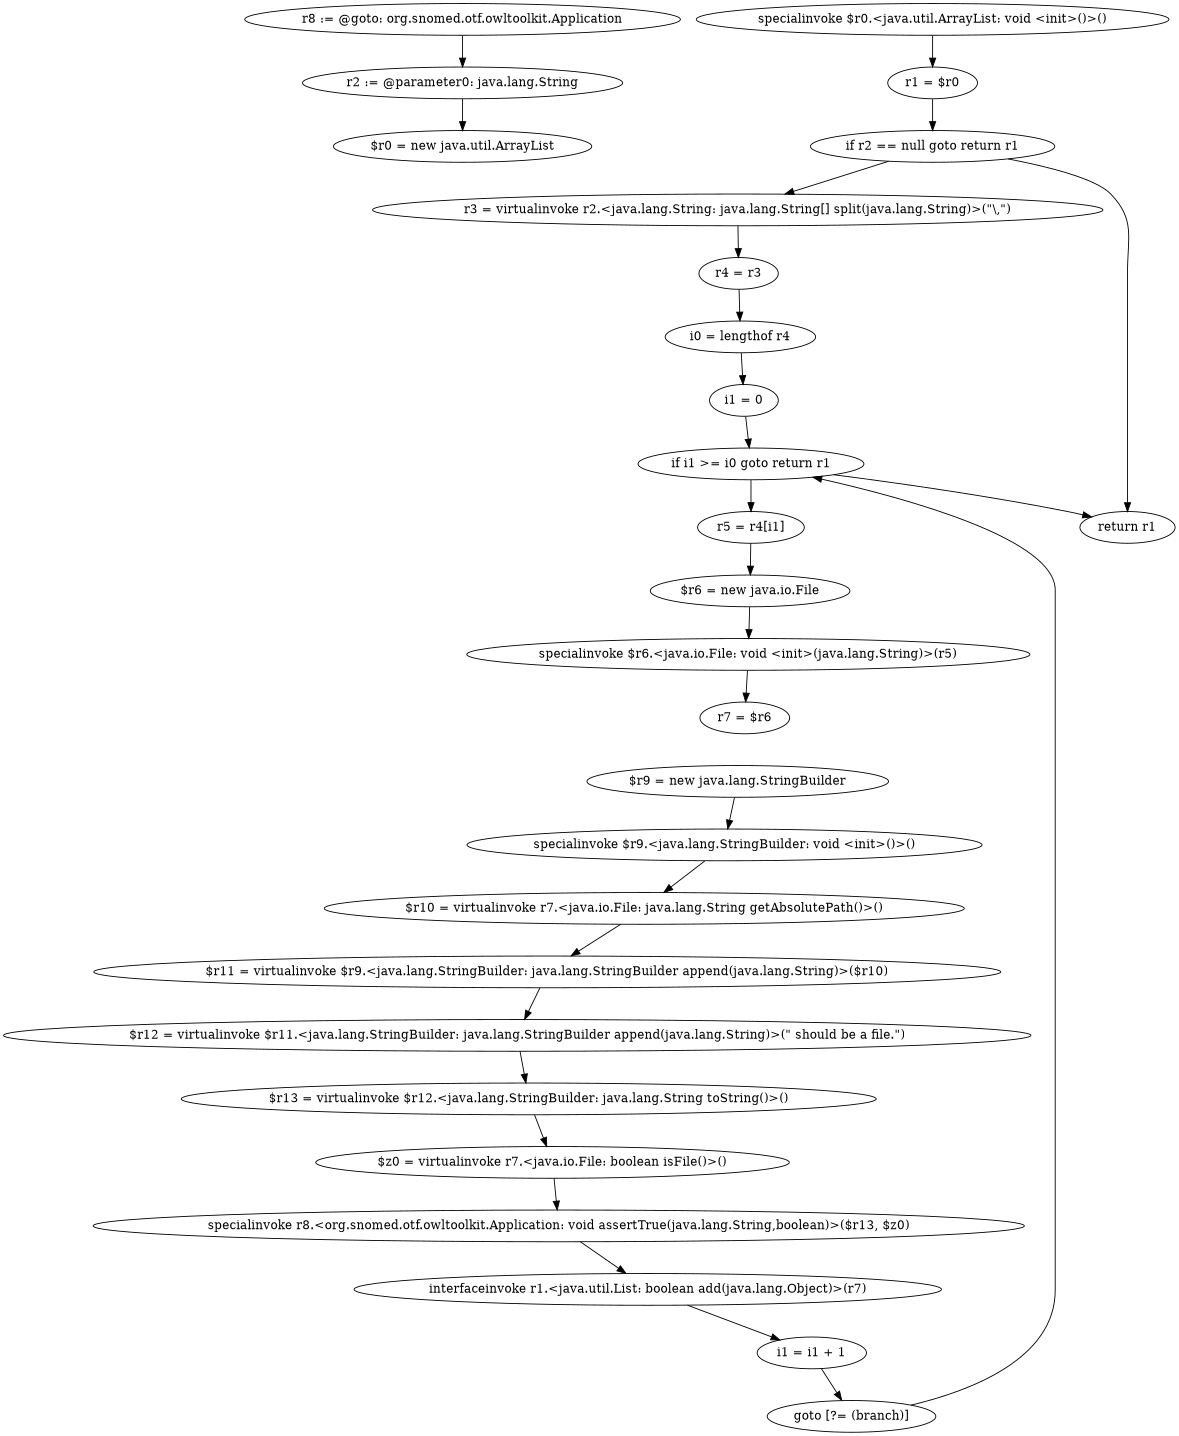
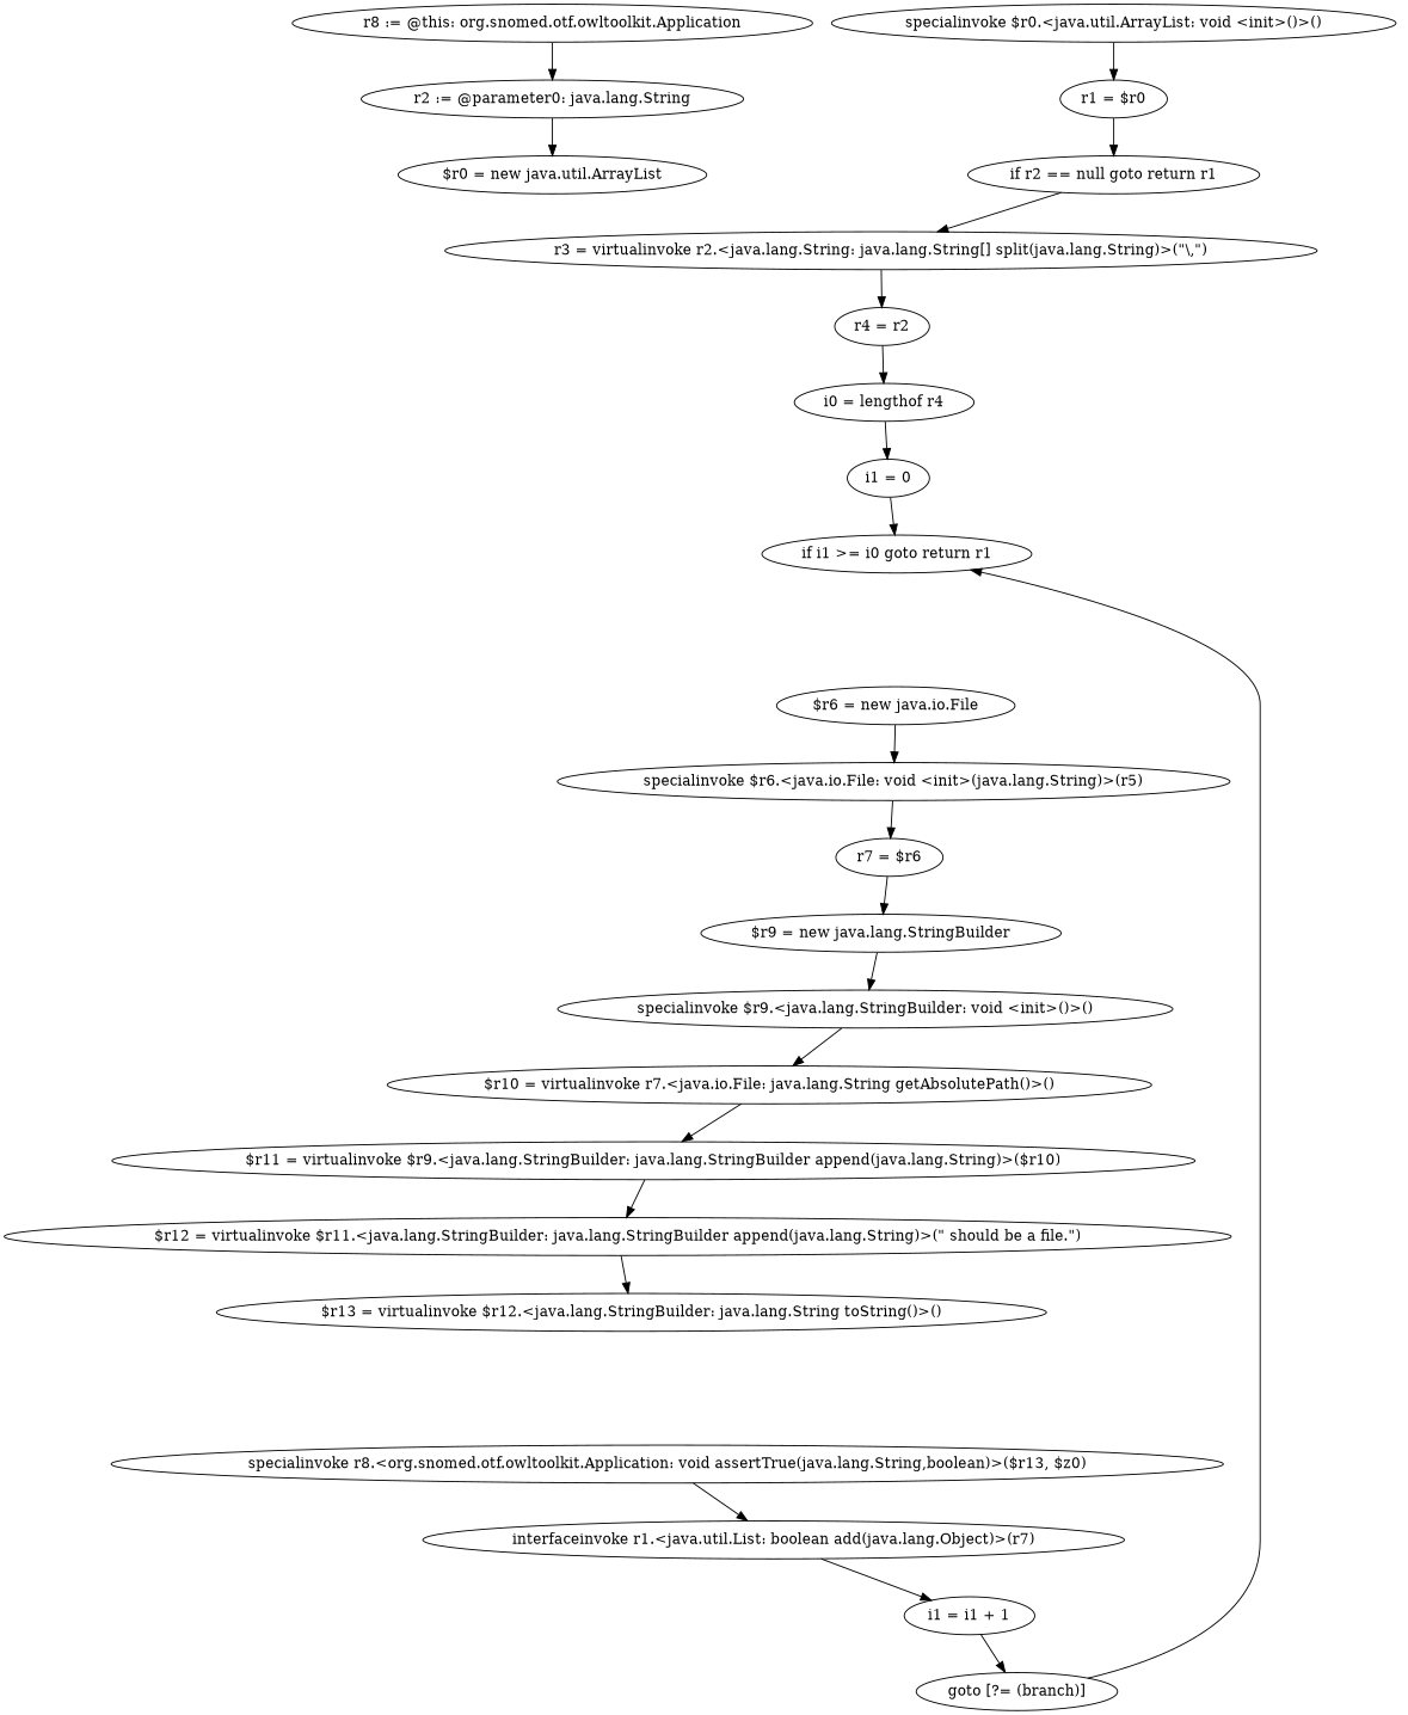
  digraph {
-   "r8 := @this: org.snomed.otf.owltoolkit.Application" [label="r8 := @goto: org.snomed.otf.owltoolkit.Application"]
+   "r8 := @this: org.snomed.otf.owltoolkit.Application"
    "r2 := @parameter0: java.lang.String"
    "$r0 = new java.util.ArrayList"
    "specialinvoke $r0.<java.util.ArrayList: void <init>()>()"
    "r1 = $r0"
    "if r2 == null goto return r1"
    "r3 = virtualinvoke r2.<java.lang.String: java.lang.String[] split(java.lang.String)>(\"\\,\")"
-   "return r1"
-   "r4 = r3"
+   "r4 = r3" [label="r4 = r2"]
    "i0 = lengthof r4"
    "i1 = 0"
    "if i1 >= i0 goto return r1"
-   "r5 = r4[i1]"
    "$r6 = new java.io.File"
    "specialinvoke $r6.<java.io.File: void <init>(java.lang.String)>(r5)"
    "r7 = $r6"
    "$r9 = new java.lang.StringBuilder"
    "specialinvoke $r9.<java.lang.StringBuilder: void <init>()>()"
    "$r10 = virtualinvoke r7.<java.io.File: java.lang.String getAbsolutePath()>()"
    "$r11 = virtualinvoke $r9.<java.lang.StringBuilder: java.lang.StringBuilder append(java.lang.String)>($r10)"
    "$r12 = virtualinvoke $r11.<java.lang.StringBuilder: java.lang.StringBuilder append(java.lang.String)>(\" should be a file.\")"
    "$r13 = virtualinvoke $r12.<java.lang.StringBuilder: java.lang.String toString()>()"
-   "$z0 = virtualinvoke r7.<java.io.File: boolean isFile()>()"
    "specialinvoke r8.<org.snomed.otf.owltoolkit.Application: void assertTrue(java.lang.String,boolean)>($r13, $z0)"
    "interfaceinvoke r1.<java.util.List: boolean add(java.lang.Object)>(r7)"
    "i1 = i1 + 1"
    "goto [?= (branch)]"
    "r8 := @this: org.snomed.otf.owltoolkit.Application" -> "r2 := @parameter0: java.lang.String"
    "r2 := @parameter0: java.lang.String" -> "$r0 = new java.util.ArrayList"
    "specialinvoke $r0.<java.util.ArrayList: void <init>()>()" -> "r1 = $r0"
    "r1 = $r0" -> "if r2 == null goto return r1"
    "if r2 == null goto return r1" -> "r3 = virtualinvoke r2.<java.lang.String: java.lang.String[] split(java.lang.String)>(\"\\,\")"
-   "if r2 == null goto return r1" -> "return r1"
    "r3 = virtualinvoke r2.<java.lang.String: java.lang.String[] split(java.lang.String)>(\"\\,\")" -> "r4 = r3"
    "r4 = r3" -> "i0 = lengthof r4"
    "i0 = lengthof r4" -> "i1 = 0"
    "i1 = 0" -> "if i1 >= i0 goto return r1"
-   "if i1 >= i0 goto return r1" -> "return r1"
-   "if i1 >= i0 goto return r1" -> "r5 = r4[i1]"
-   "r5 = r4[i1]" -> "$r6 = new java.io.File"
    "$r6 = new java.io.File" -> "specialinvoke $r6.<java.io.File: void <init>(java.lang.String)>(r5)"
    "specialinvoke $r6.<java.io.File: void <init>(java.lang.String)>(r5)" -> "r7 = $r6"
+   "r7 = $r6" -> "$r9 = new java.lang.StringBuilder"
    "$r9 = new java.lang.StringBuilder" -> "specialinvoke $r9.<java.lang.StringBuilder: void <init>()>()"
    "specialinvoke $r9.<java.lang.StringBuilder: void <init>()>()" -> "$r10 = virtualinvoke r7.<java.io.File: java.lang.String getAbsolutePath()>()"
    "$r10 = virtualinvoke r7.<java.io.File: java.lang.String getAbsolutePath()>()" -> "$r11 = virtualinvoke $r9.<java.lang.StringBuilder: java.lang.StringBuilder append(java.lang.String)>($r10)"
    "$r11 = virtualinvoke $r9.<java.lang.StringBuilder: java.lang.StringBuilder append(java.lang.String)>($r10)" -> "$r12 = virtualinvoke $r11.<java.lang.StringBuilder: java.lang.StringBuilder append(java.lang.String)>(\" should be a file.\")"
    "$r12 = virtualinvoke $r11.<java.lang.StringBuilder: java.lang.StringBuilder append(java.lang.String)>(\" should be a file.\")" -> "$r13 = virtualinvoke $r12.<java.lang.StringBuilder: java.lang.String toString()>()"
-   "$r13 = virtualinvoke $r12.<java.lang.StringBuilder: java.lang.String toString()>()" -> "$z0 = virtualinvoke r7.<java.io.File: boolean isFile()>()"
-   "$z0 = virtualinvoke r7.<java.io.File: boolean isFile()>()" -> "specialinvoke r8.<org.snomed.otf.owltoolkit.Application: void assertTrue(java.lang.String,boolean)>($r13, $z0)"
    "specialinvoke r8.<org.snomed.otf.owltoolkit.Application: void assertTrue(java.lang.String,boolean)>($r13, $z0)" -> "interfaceinvoke r1.<java.util.List: boolean add(java.lang.Object)>(r7)"
    "interfaceinvoke r1.<java.util.List: boolean add(java.lang.Object)>(r7)" -> "i1 = i1 + 1"
    "i1 = i1 + 1" -> "goto [?= (branch)]"
    "goto [?= (branch)]" -> "if i1 >= i0 goto return r1"
  }
